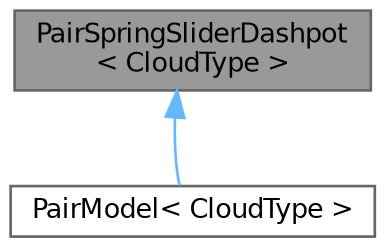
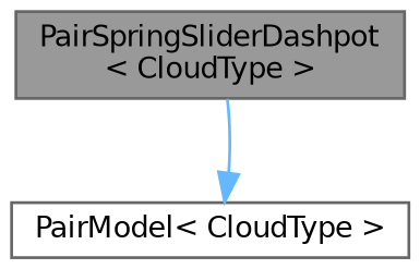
  digraph {
    node [color=gray40 fontname=Helvetica fontsize=10 shape=box style=filled]
    n1 [fillcolor=grey60 fontcolor=black height=0.2 label="PairSpringSliderDashpot\l\< CloudType \>" width=0.4]
    n2 [fillcolor=white height=0.2 label="PairModel\< CloudType \>" width=0.4]
-   n1 -> n2 [color=steelblue1 dir=back fontname=Helvetica fontsize=10 labelfontname=Helvetica labelfontsize=10 style=solid]
+   n2 -> n1 [color=steelblue1 dir=back fontname=Helvetica fontsize=10 labelfontname=Helvetica labelfontsize=10 style=solid]
  }
